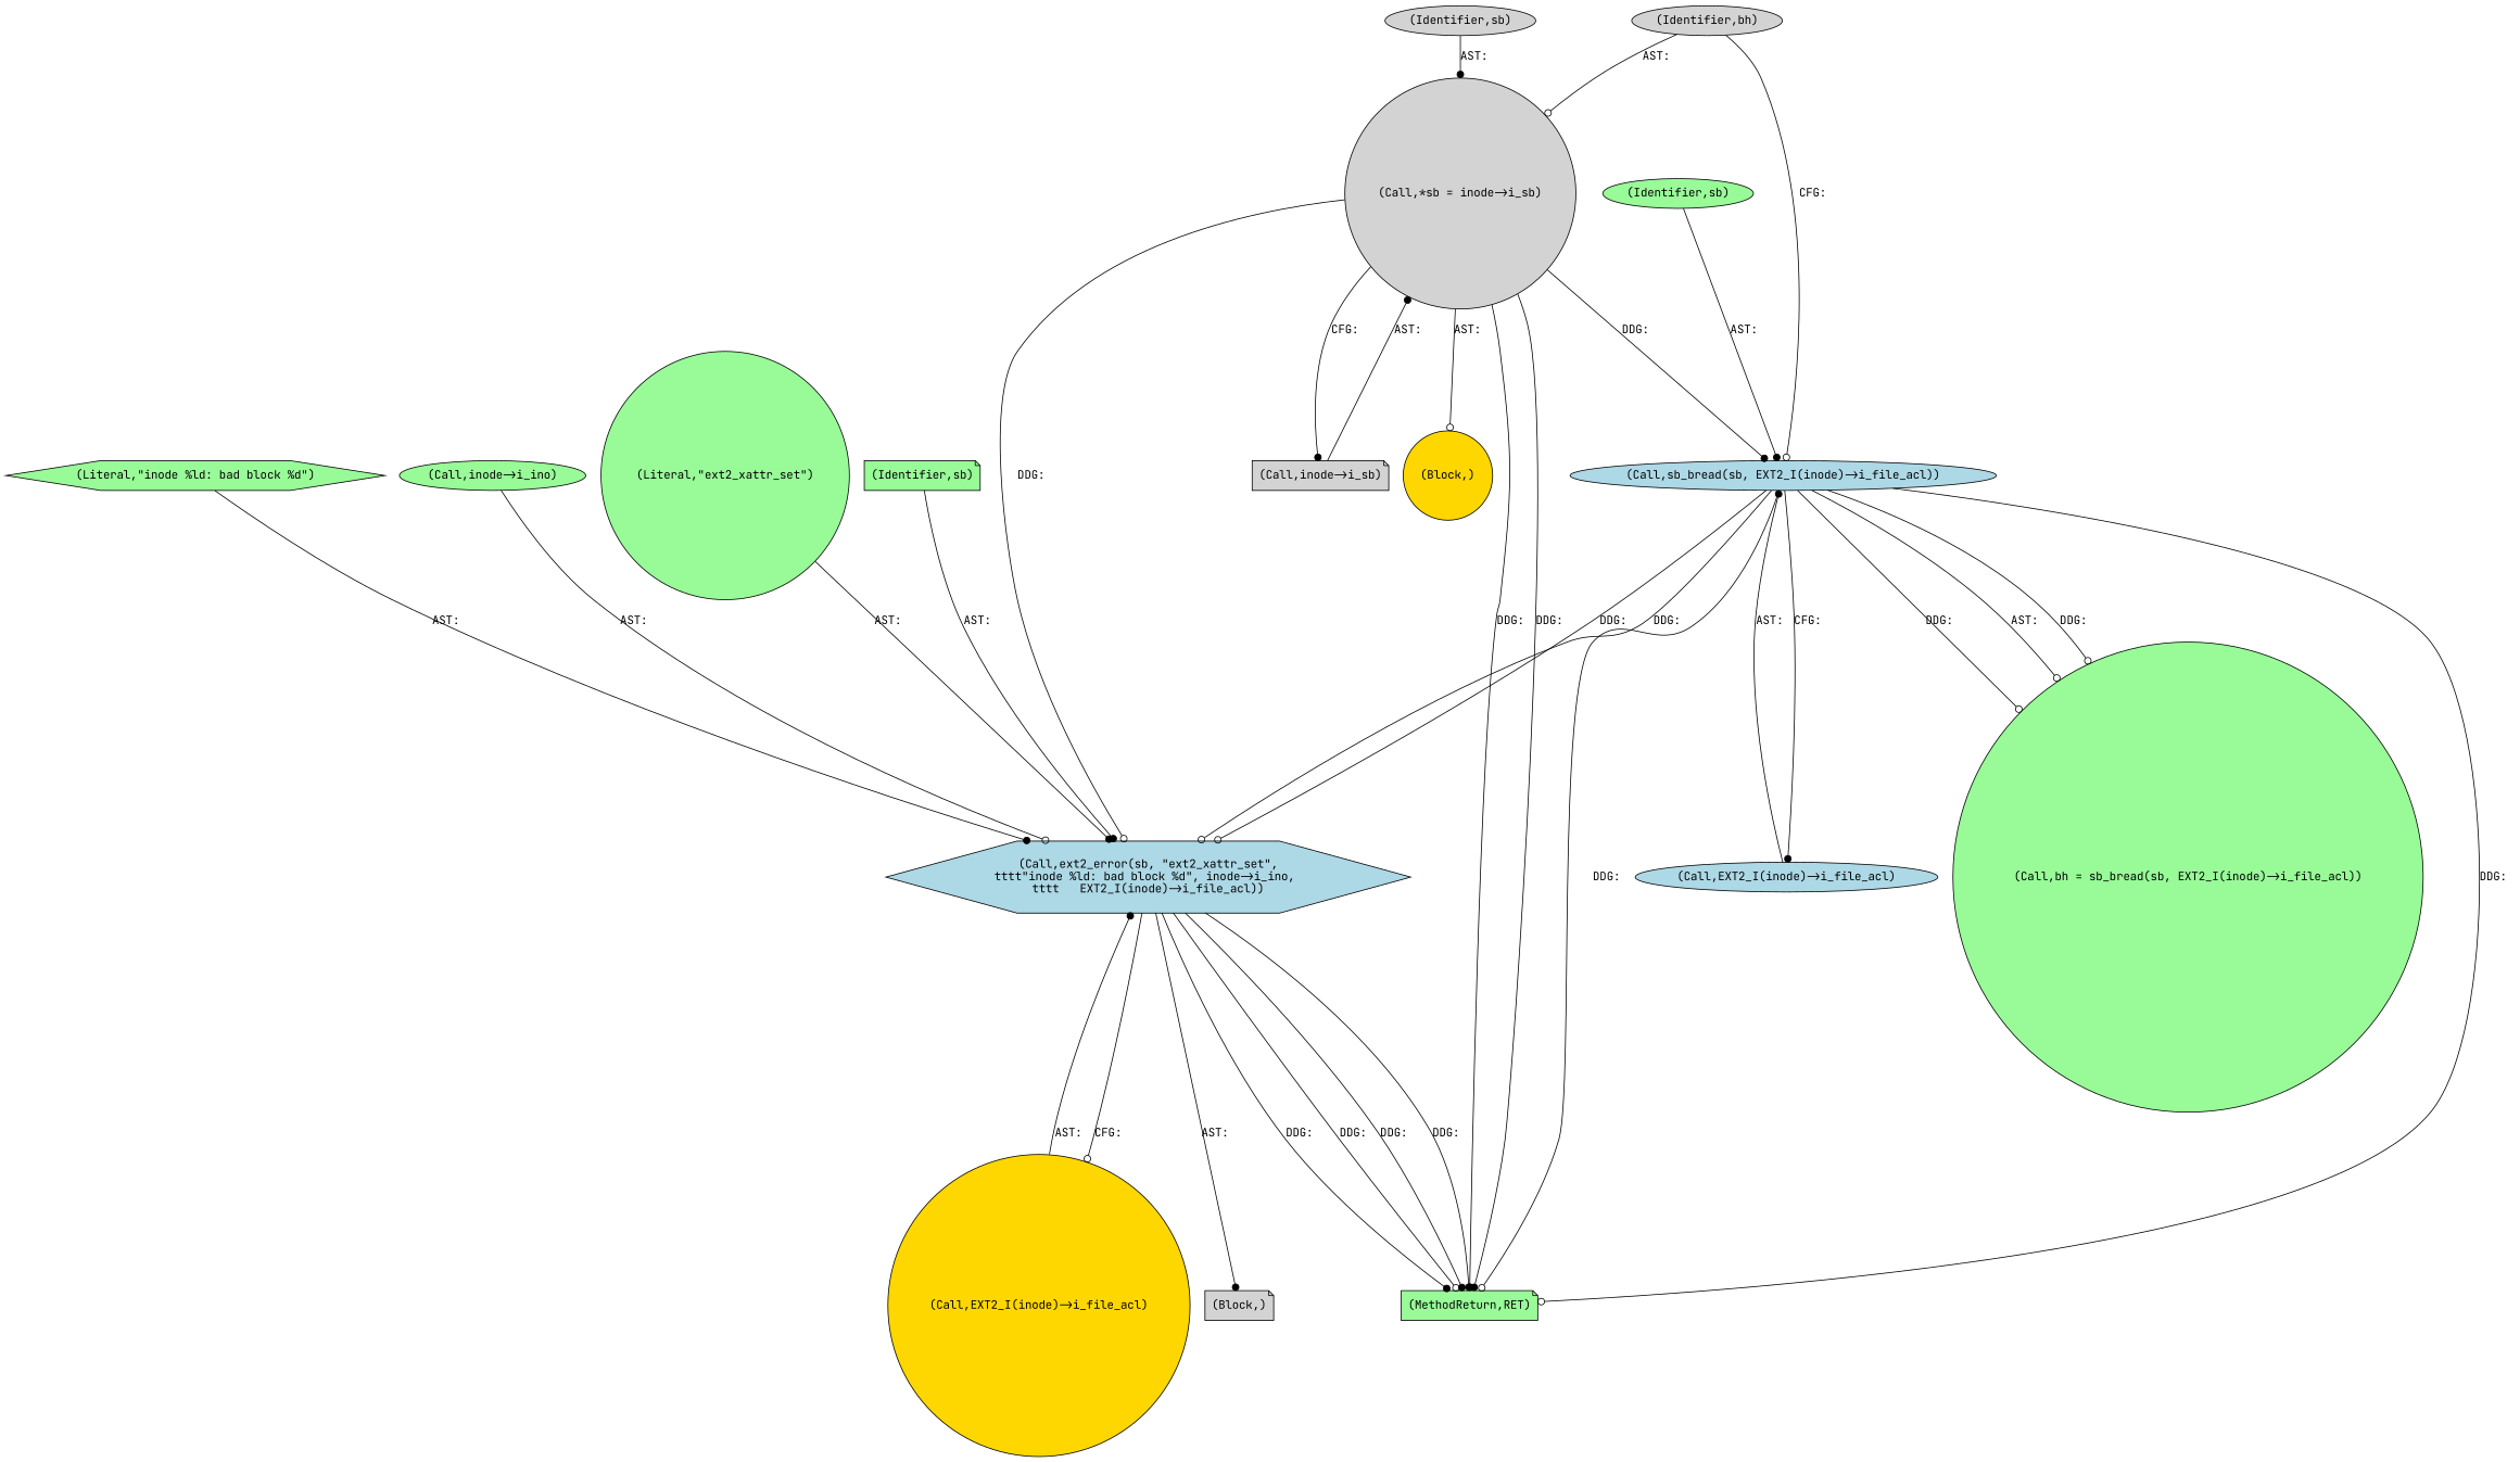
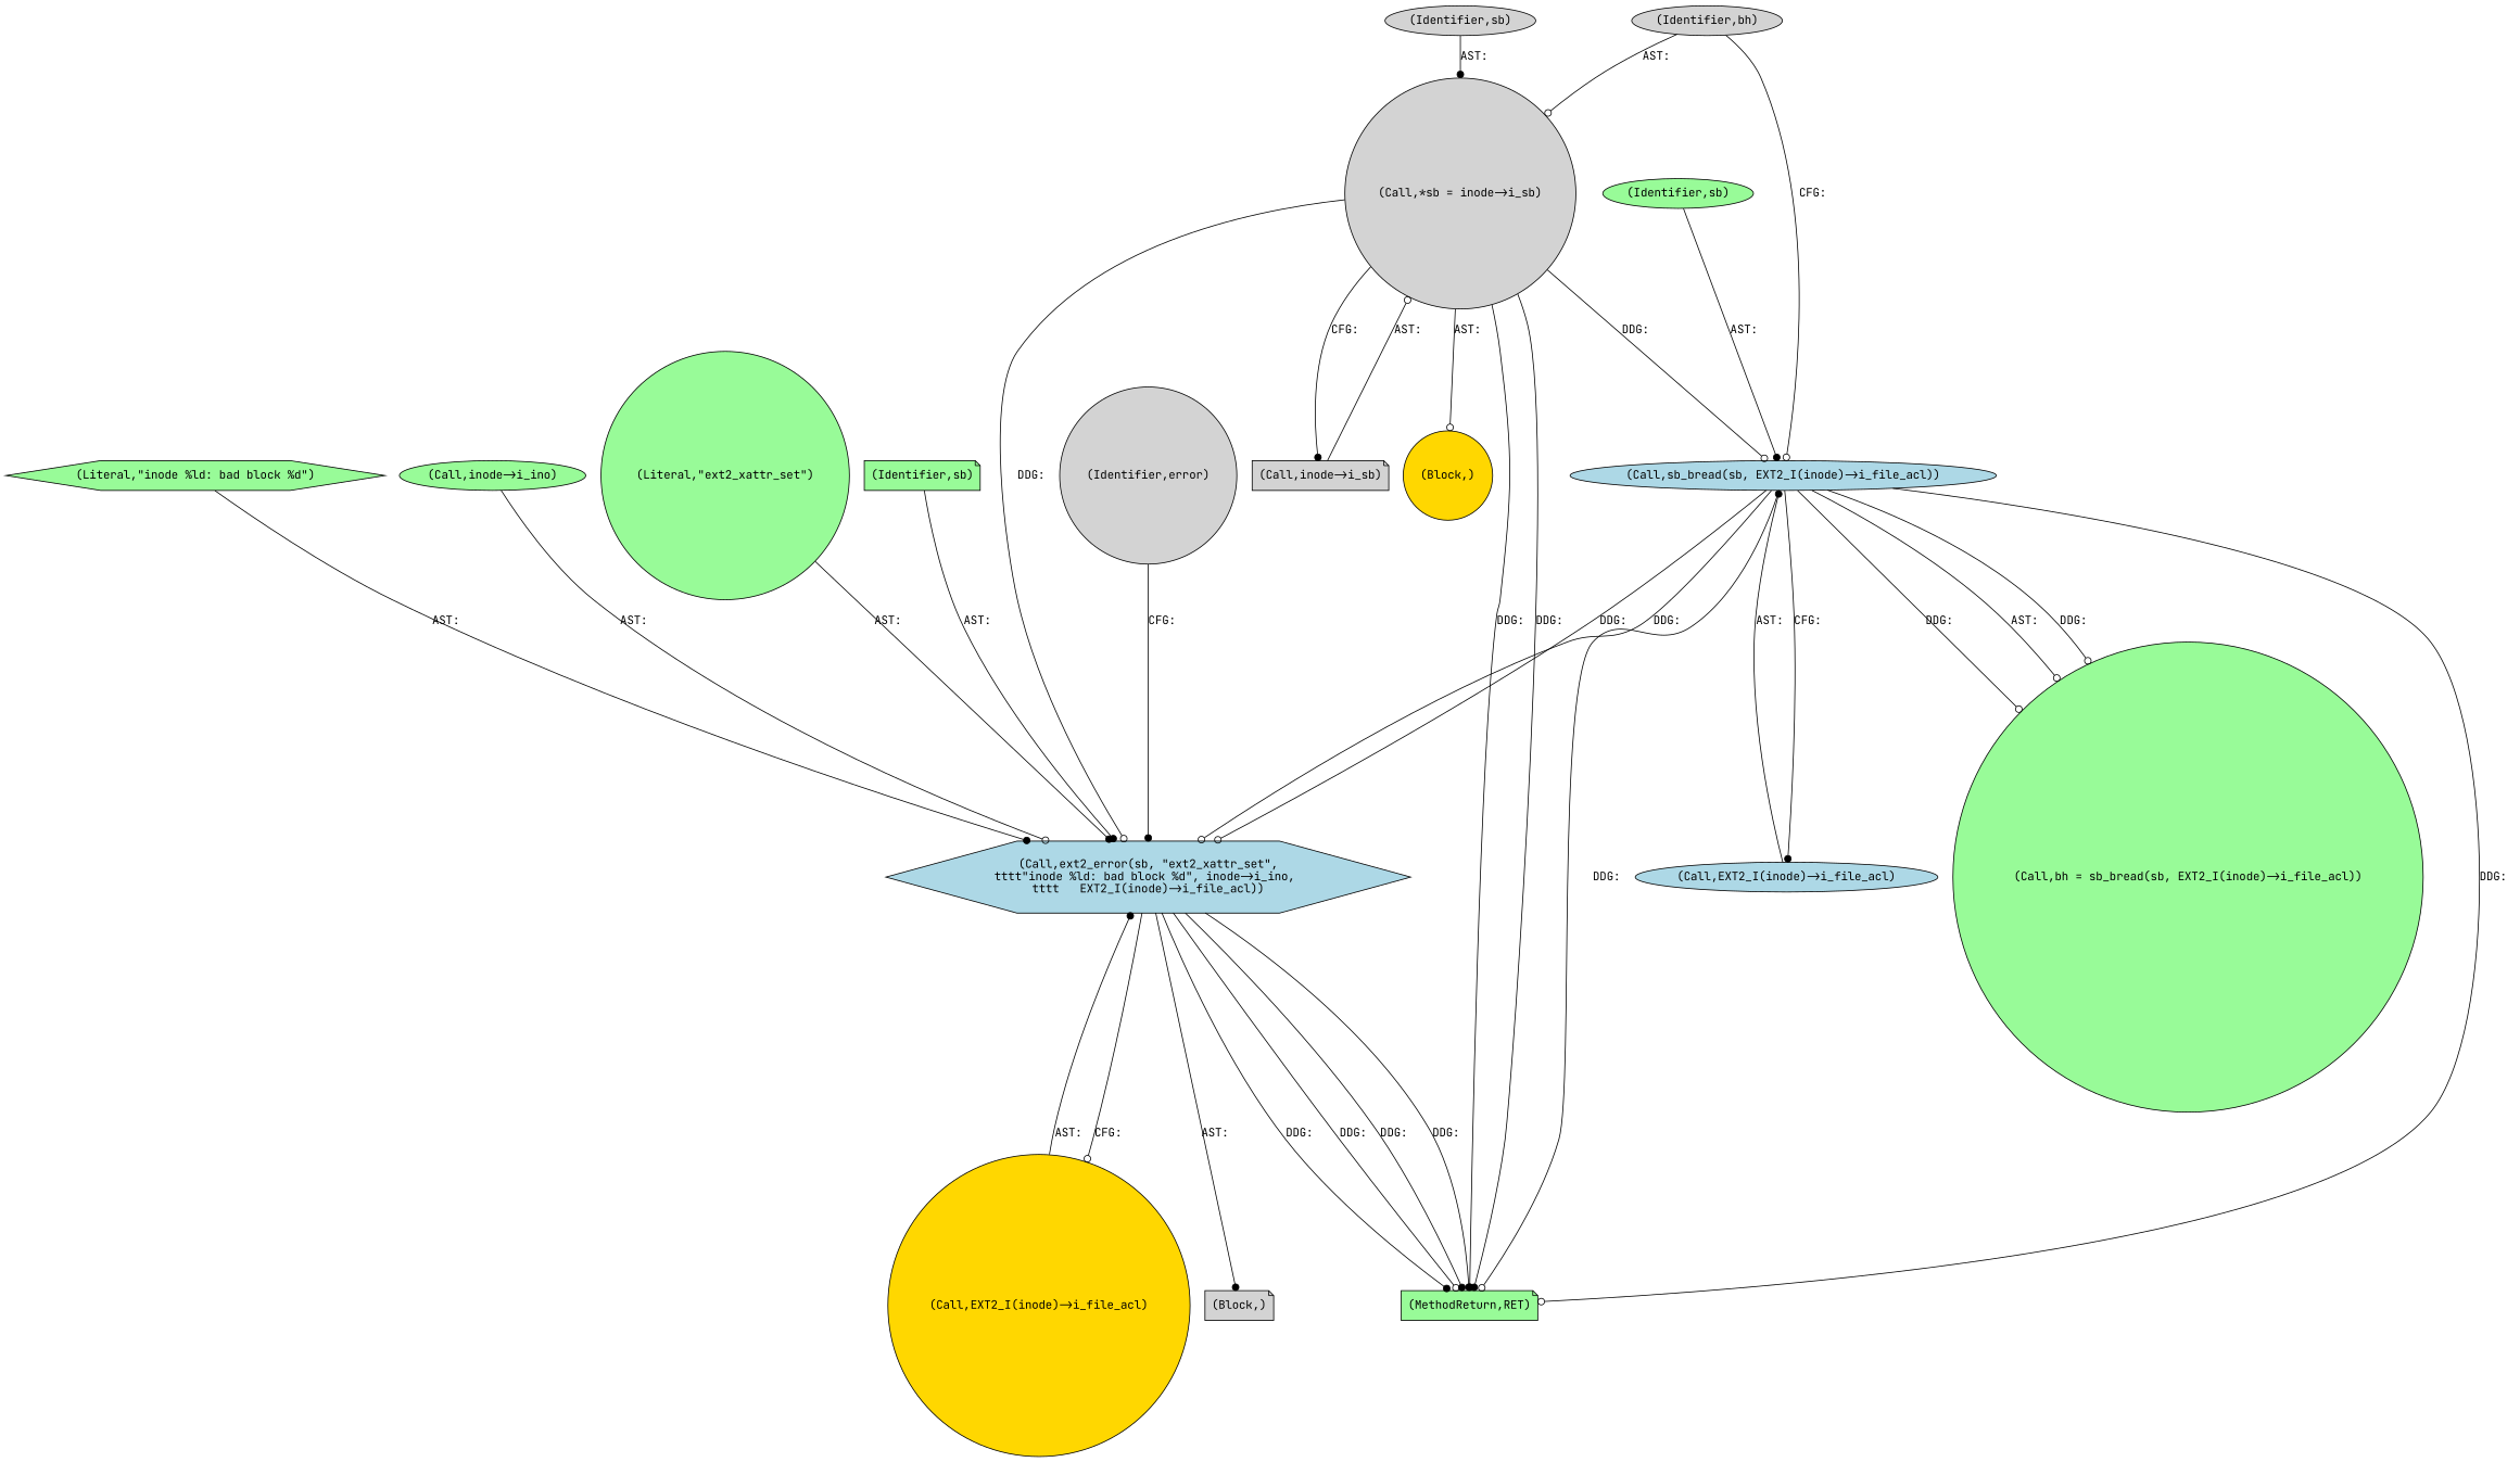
  digraph {
    fontname="JetBrains Mono"
    node [fillcolor=palegreen fontname="JetBrains Mono" shape=circle style=filled]
    edge [arrowhead=dot fontname="JetBrains Mono"]
    n1 [fillcolor=lightblue label="(Call,ext2_error(sb, \"ext2_xattr_set\",\n\t\t\t\t\"inode %ld: bad block %d\", inode->i_ino, \n\t\t\t\t   EXT2_I(inode)->i_file_acl))" shape=hexagon]
    n2 [fillcolor=gold label="(Call,EXT2_I(inode)->i_file_acl)"]
    n3 [label="(MethodReturn,RET)" shape=note]
    n4 [fillcolor=lightgrey label="(Block,)" shape=note]
    n5 [fillcolor=lightblue label="(Call,sb_bread(sb, EXT2_I(inode)->i_file_acl))" shape=ellipse]
    n6 [fillcolor=lightblue label="(Call,EXT2_I(inode)->i_file_acl)" shape=ellipse]
    n7 [label="(Call,bh = sb_bread(sb, EXT2_I(inode)->i_file_acl))"]
    n8 [fillcolor=lightgrey label="(Call,*sb = inode->i_sb)"]
    n9 [fillcolor=lightgrey label="(Call,inode->i_sb)" shape=note]
    n10 [fillcolor=gold label="(Block,)"]
    n11 [label="(Literal,\"inode %ld: bad block %d\")" shape=hexagon]
    n12 [label="(Call,inode->i_ino)" shape=ellipse]
    n13 [fillcolor=lightgrey label="(Identifier,sb)" shape=ellipse]
    n14 [label="(Literal,\"ext2_xattr_set\")"]
    n15 [fillcolor=lightgrey label="(Identifier,bh)" shape=ellipse]
    n16 [label="(Identifier,sb)" shape=note]
+   n17 [fillcolor=lightgrey label="(Identifier,error)"]
    n18 [label="(Identifier,sb)" shape=ellipse]
    n1 -> n2 [arrowhead=odot label="CFG: "]
    n1 -> n3 [label="DDG: "]
    n1 -> n3 [label="DDG: "]
    n1 -> n3 [arrowhead=odot label="DDG: "]
    n1 -> n3 [label="DDG: "]
    n1 -> n4 [label="AST: "]
    n2 -> n1 [label="AST: "]
    n5 -> n1 [arrowhead=odot label="DDG: "]
    n5 -> n1 [arrowhead=odot label="DDG: "]
    n5 -> n3 [arrowhead=odot label="DDG: "]
    n5 -> n3 [arrowhead=odot label="DDG: "]
    n5 -> n6 [label="CFG: "]
    n5 -> n7 [arrowhead=odot label="AST: "]
    n5 -> n7 [arrowhead=odot label="DDG: "]
    n5 -> n7 [arrowhead=odot label="DDG: "]
    n6 -> n5 [label="AST: "]
    n8 -> n1 [arrowhead=odot label="DDG: "]
    n8 -> n3 [label="DDG: "]
    n8 -> n3 [label="DDG: "]
-   n8 -> n5 [label="DDG: "]
+   n8 -> n5 [arrowhead=odot label="DDG: "]
    n8 -> n9 [label="CFG: "]
    n8 -> n10 [arrowhead=odot label="AST: "]
-   n9 -> n8 [label="AST: "]
+   n9 -> n8 [arrowhead=odot label="AST: "]
    n11 -> n1 [label="AST: "]
    n12 -> n1 [arrowhead=odot label="AST: "]
    n13 -> n8 [label="AST: "]
    n14 -> n1 [label="AST: "]
    n15 -> n5 [arrowhead=odot label="CFG: "]
    n15 -> n8 [arrowhead=odot label="AST: "]
    n16 -> n1 [label="AST: "]
+   n17 -> n1 [label="CFG: "]
    n18 -> n5 [label="AST: "]
  }
